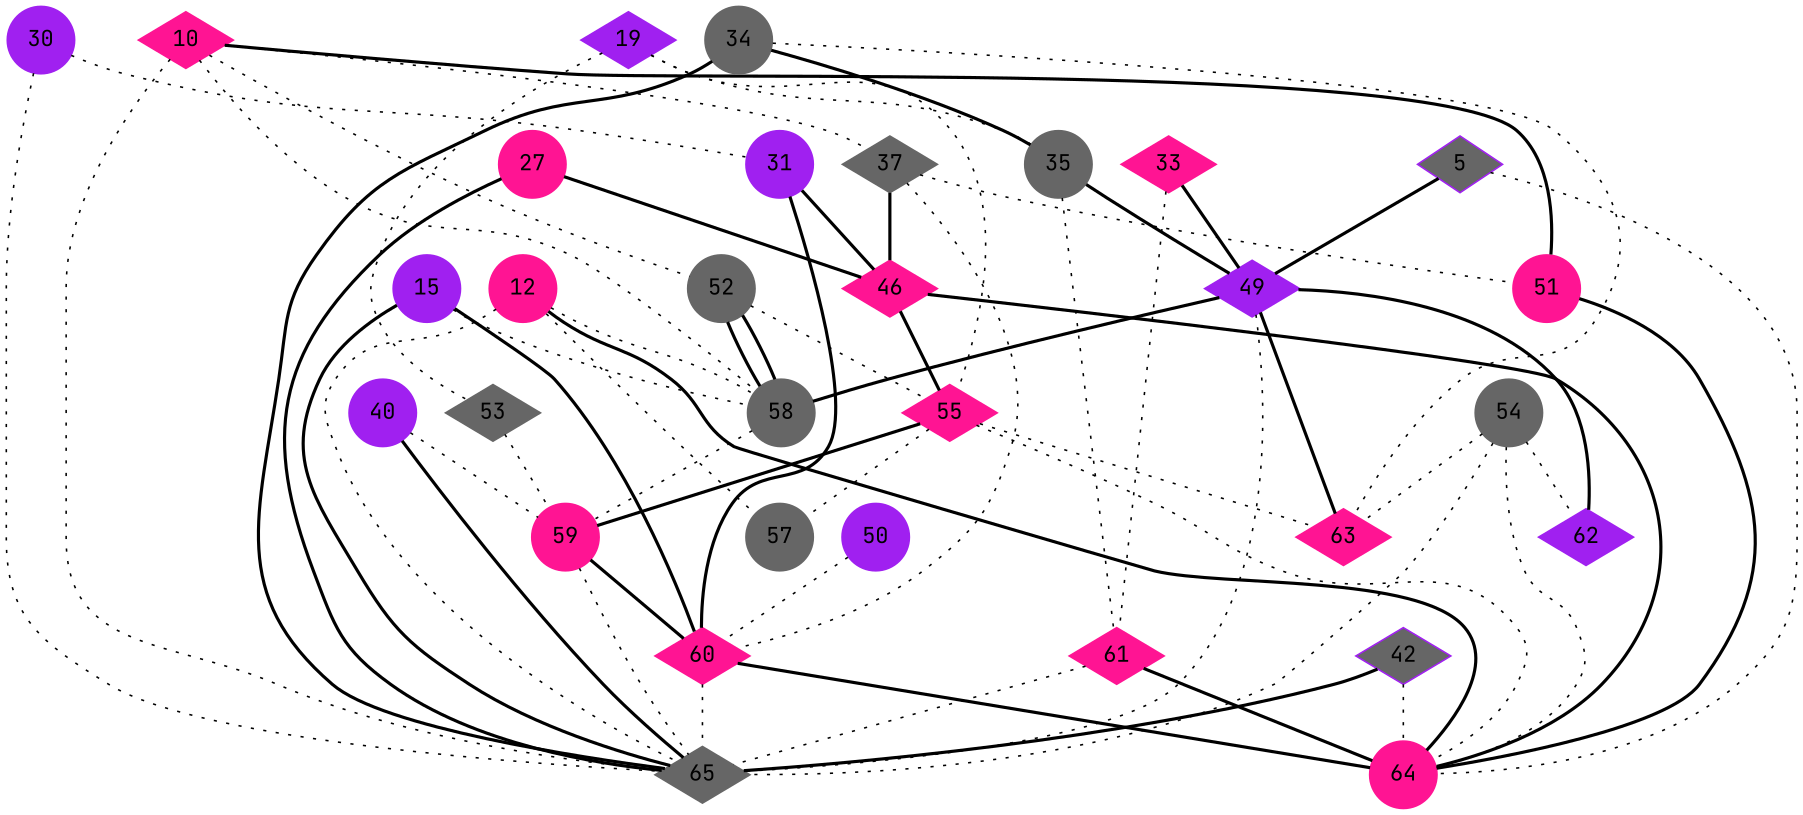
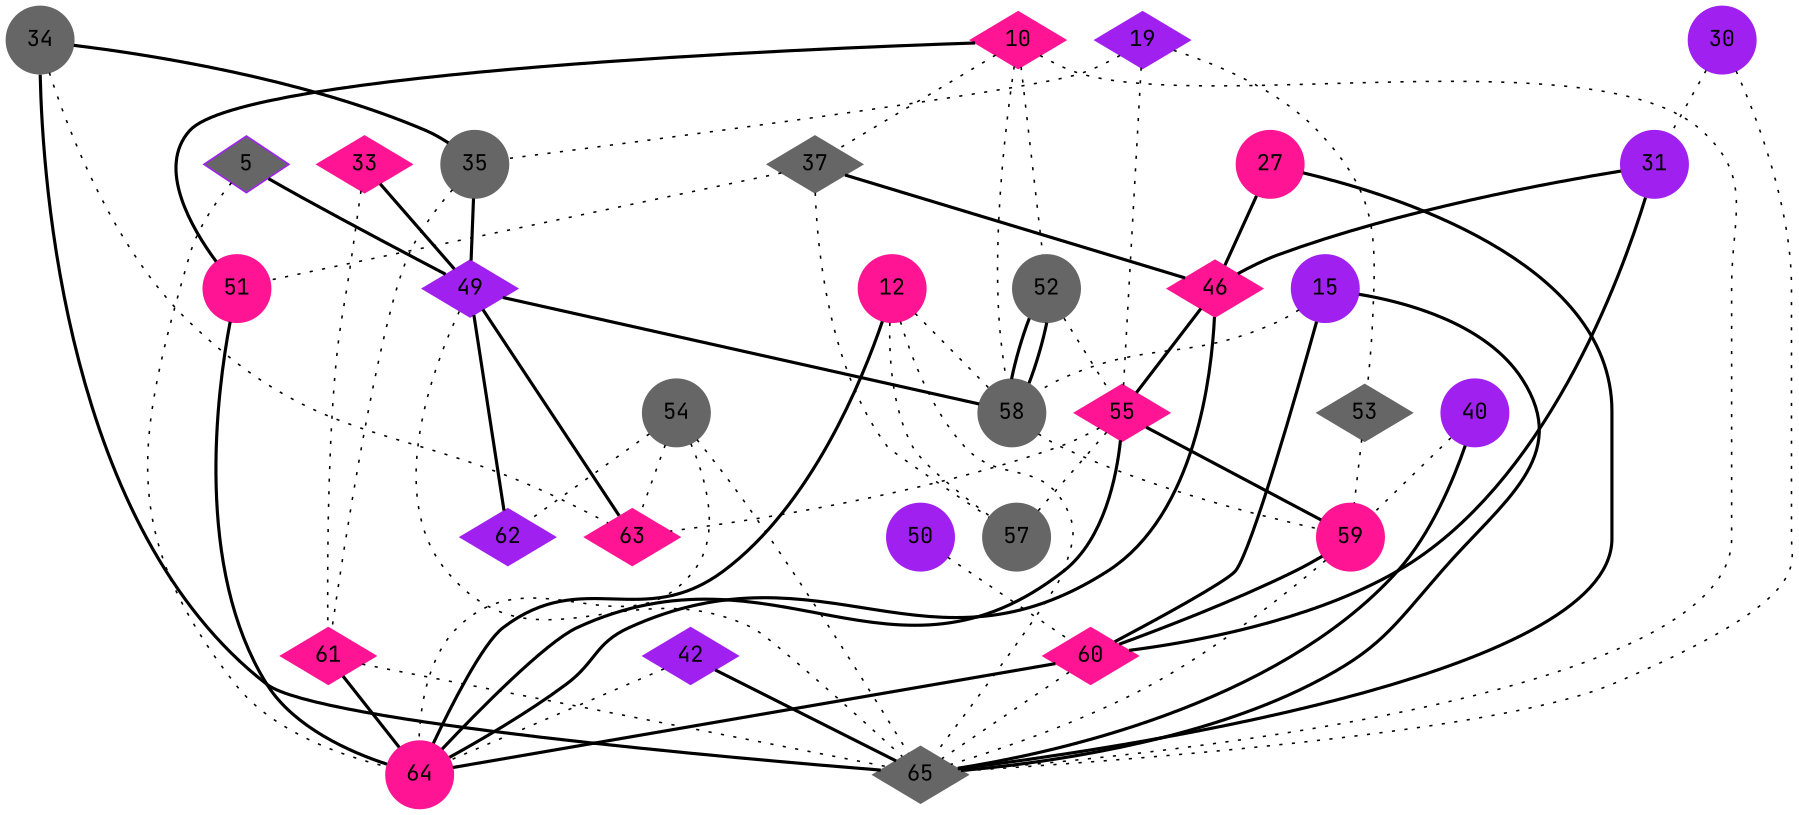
  graph {
    fontname="JetBrains Mono"
    node [color=deeppink fontname="JetBrains Mono" shape=circle style=filled]
    edge [fontname="JetBrains Mono" style=dotted]
    5 [color=purple fillcolor=gray40 shape=diamond]
    49 [color=purple shape=diamond super="+6+45+16"]
    64 [super="+8+41"]
    58 [color=gray40 super="+47"]
    65 [color=gray40 shape=diamond super="+13+22+56"]
    63 [shape=diamond super="+23"]
    62 [color=purple shape=diamond]
    10 [shape=diamond super="+7"]
    37 [color=gray40 shape=diamond]
    51
    52 [color=gray40]
    60 [shape=diamond super="+43+44"]
    46 [shape=diamond]
    55 [shape=diamond super="+18+24"]
    59
    12
    57 [color=gray40]
    15 [color=purple]
    19 [color=purple shape=diamond]
    35 [color=gray40]
    53 [color=gray40 shape=diamond]
    61 [shape=diamond super="+21"]
    27
    31 [color=purple super="+2"]
    30 [color=purple]
    33 [shape=diamond]
    34 [color=gray40 super="+28"]
    40 [color=purple]
-   42 [color=purple shape=diamond fillcolor=gray40]
+   42 [color=purple shape=diamond]
    50 [color=purple]
    54 [color=gray40]
    5 -- 49 [style=bold]
    5 -- 64 [weight=2]
    49 -- 58 [style=bold weight=3]
    49 -- 65 [weight=6]
    49 -- 63 [style=bold weight=3]
    49 -- 62 [style=bold]
    58 -- 59
    10 -- 58
    10 -- 65 [weight=2]
    10 -- 37
    10 -- 51 [style=bold]
    10 -- 52 [weight=2]
    37 -- 51
-   37 -- 60 [weight=2]
+   37 -- 57 [weight=2]
    37 -- 46 [style=bold]
    51 -- 64 [style=bold]
    52 -- 58 [style=bold]
    52 -- 58 [style=bold]
    52 -- 55 [weight=2]
    60 -- 64 [style=bold weight=3]
    60 -- 65 [weight=4]
    46 -- 64 [style=bold]
    46 -- 55 [style=bold]
-   55 -- 64
+   55 -- 64 [style=bold]
    55 -- 63
    55 -- 59 [style=bold]
    55 -- 57
    59 -- 65
    59 -- 60 [style=bold weight=3]
    12 -- 64 [style=bold]
    12 -- 58
    12 -- 65
    12 -- 57
    15 -- 58
    15 -- 65 [style=bold]
    15 -- 60 [style=bold]
    19 -- 55
    19 -- 35
    19 -- 53
    35 -- 49 [style=bold]
    35 -- 61
    53 -- 59
    61 -- 64 [style=bold weight=4]
    61 -- 65
    27 -- 65 [style=bold]
    27 -- 46 [style=bold]
    31 -- 60 [style=bold]
    31 -- 46 [style=bold]
    30 -- 65
    30 -- 31
    33 -- 49 [style=bold]
    33 -- 61 [weight=2]
    34 -- 65 [style=bold weight=3]
    34 -- 63
    34 -- 35 [style=bold]
    40 -- 65 [style=bold]
    40 -- 59
    42 -- 64
    42 -- 65 [style=bold]
    50 -- 60
    54 -- 64
    54 -- 65
    54 -- 63
    54 -- 62
  }
